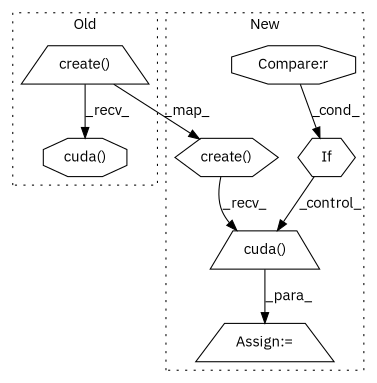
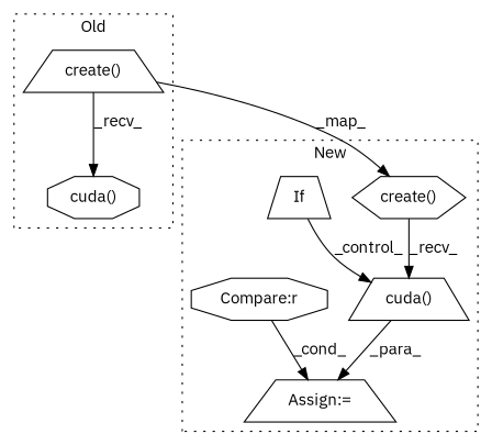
  digraph {
    fontname="IBM Plex Sans"
    node [a=75 fontname="IBM Plex Sans" l="18,240" s="497,535" shape=trapezium]
    edge [fontname="IBM Plex Sans"]
    n1 [label="create()"]
    n2 [l=285 label="cuda()" s=497 shape=octagon]
    n3 [label="create()" shape=hexagon]
    n4 [a=68 l=3 label="Assign:=" s=831]
-   n5 [a=96 l=3 label=If s=784 shape=hexagon]
+   n5 [a=96 l=3 label=If s=784]
    n6 [a=40 l=15 label="Compare:r" s=787 shape=octagon]
    n7 [l=22 label="cuda()" s=834]
    subgraph cluster_1 {
      label=Old
      style=dotted
      n1
      n2
    }
    subgraph cluster_2 {
      label=New
      style=dotted
      n3
      n4
      n5
      n6
      n7
    }
    n1 -> n2 [label=_recv_]
    n1 -> n3 [label=_map_]
    n3 -> n7 [label=_recv_]
    n5 -> n7 [label=_control_]
-   n6 -> n5 [label=_cond_]
+   n6 -> n4 [label=_cond_]
    n7 -> n4 [label=_para_]
  }
